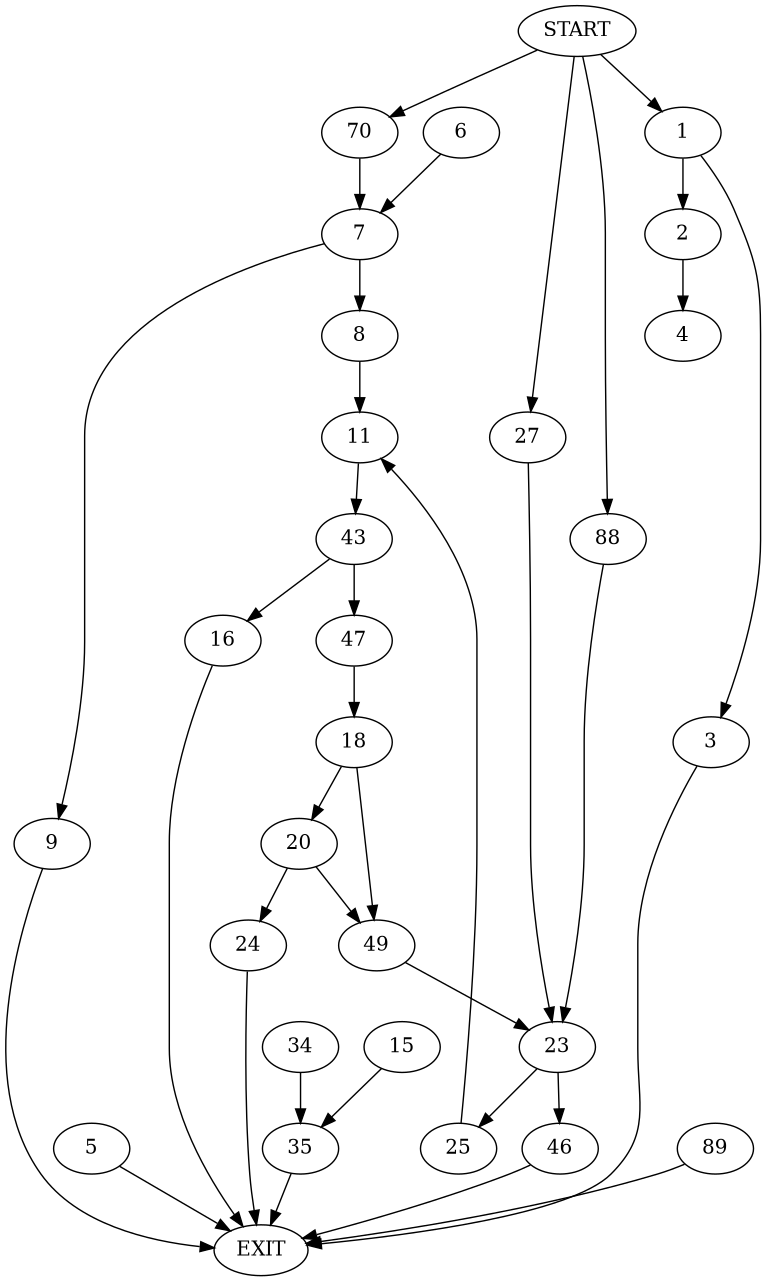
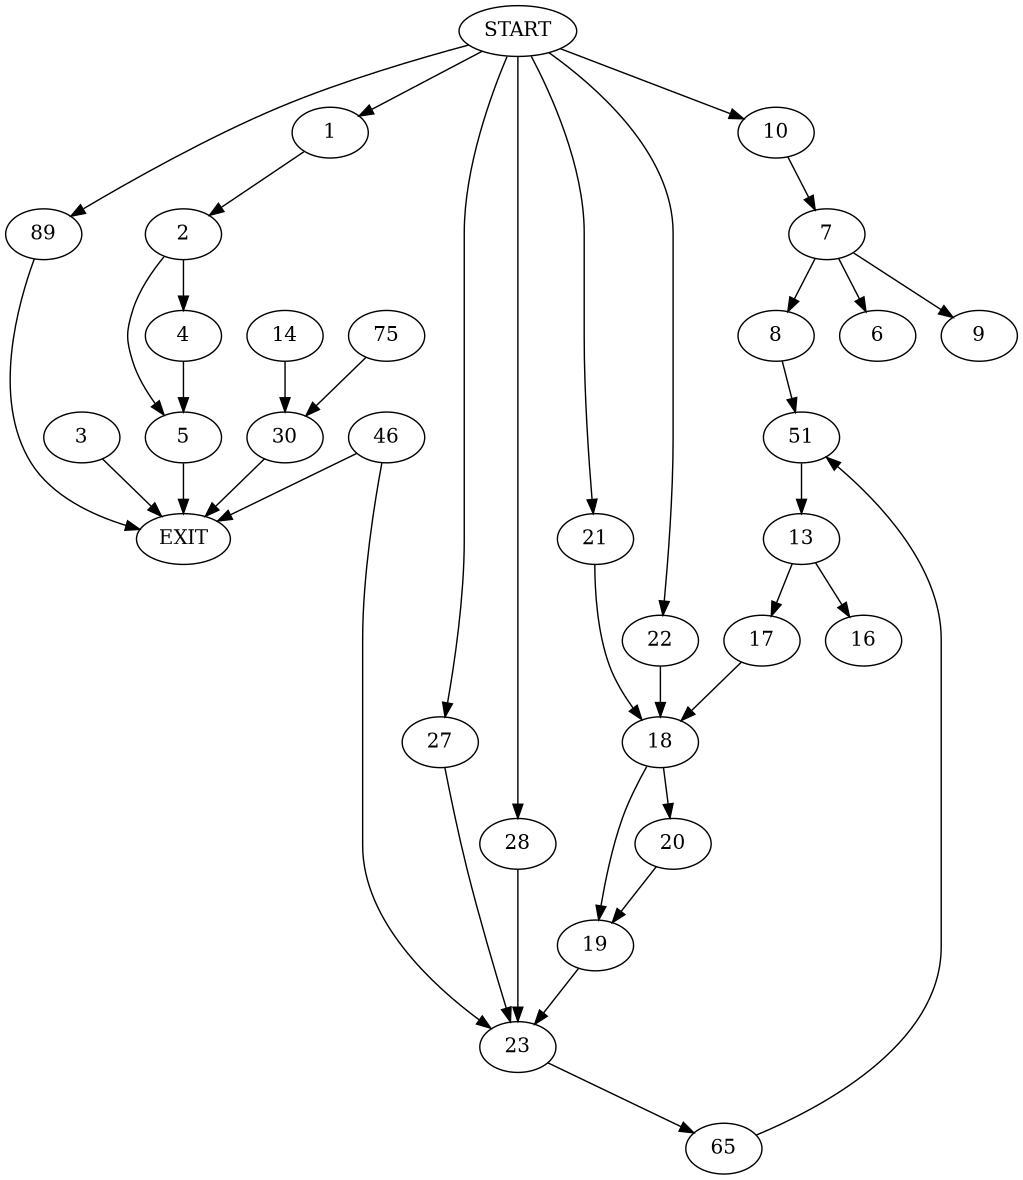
  digraph {
    n1 [label=START]
    1
-   10 [label=70]
+   10
+   21
+   22
    27
-   28 [label=88]
+   28
    n8 [label=89]
    2
    3
    7
    18
    23
    n14 [label=EXIT]
    4
    5
    6
    8
    9
-   11
-   13 [label=43]
+   11 [label=51]
+   13
    16
-   17 [label=47]
-   14 [label=34]
-   30 [label=35]
-   15
-   19 [label=49]
+   17
+   14
+   30
+   15 [label=75]
+   19
    20
-   24
-   25
+   25 [label=65]
    n31 [label=46]
    n1 -> 1
    n1 -> 10
+   n1 -> 21
+   n1 -> 22
    n1 -> 27
    n1 -> 28
+   n1 -> n8
    1 -> 2
-   1 -> 3
    10 -> 7
+   21 -> 18
+   22 -> 18
    27 -> 23
    28 -> 23
    n8 -> n14
    2 -> 4
+   2 -> 5
    3 -> n14
    7 -> 8
    7 -> 9
    18 -> 19
    18 -> 20
    23 -> 25
-   23 -> n31
+   n31 -> 23
+   4 -> 5
    5 -> n14
-   6 -> 7
+   7 -> 6
    8 -> 11
-   9 -> n14
    11 -> 13
    13 -> 16
    13 -> 17
-   16 -> n14
    17 -> 18
    14 -> 30
    30 -> n14
    15 -> 30
    19 -> 23
    20 -> 19
-   20 -> 24
-   24 -> n14
    25 -> 11
    n31 -> n14
  }
